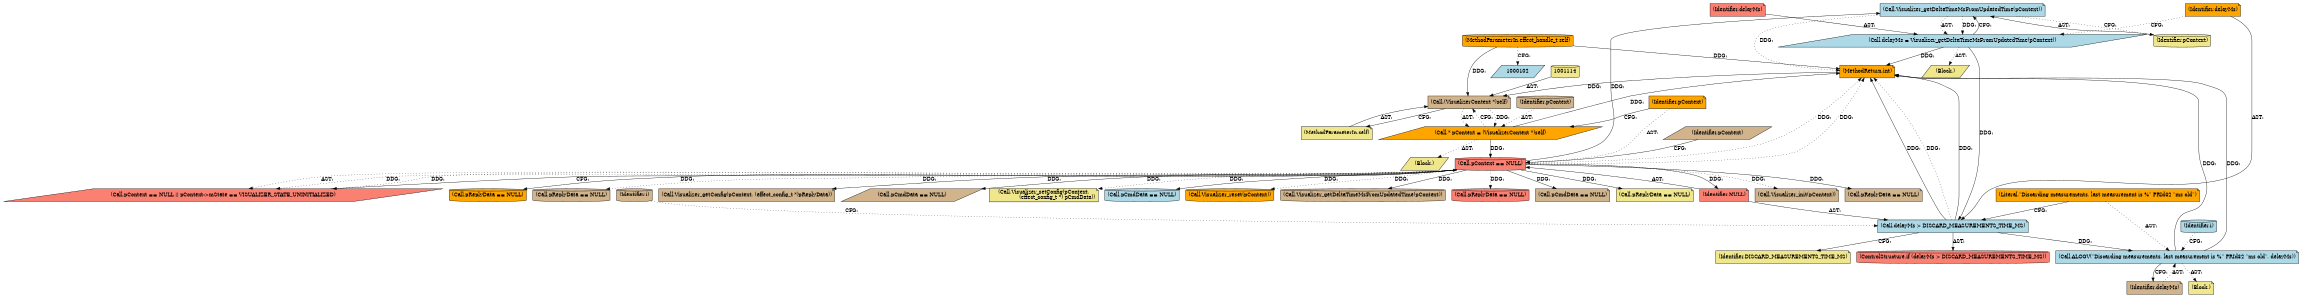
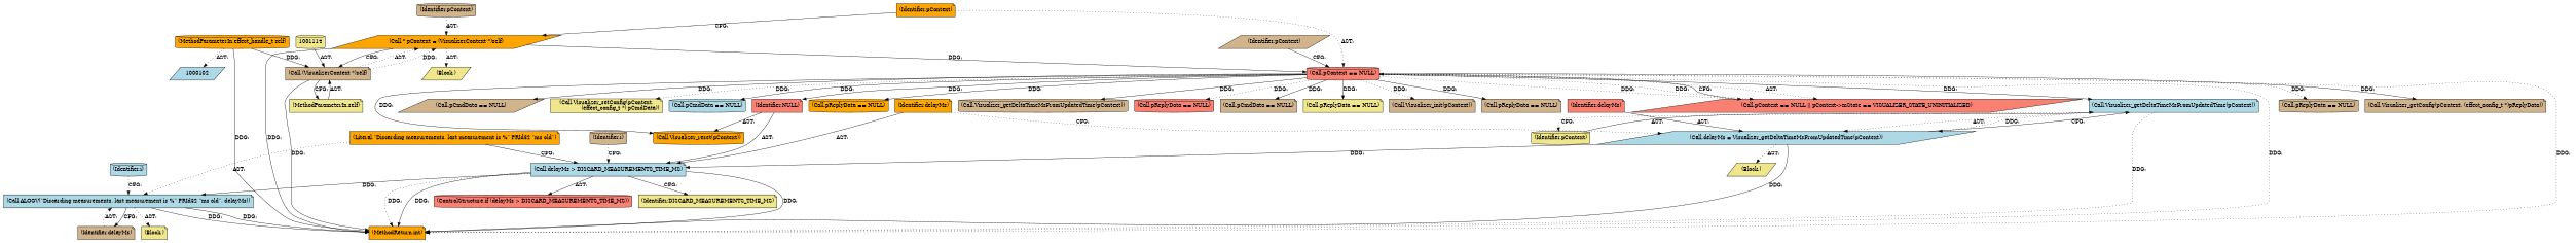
  digraph {
    node [fillcolor=tan shape=note style=filled]
    edge [style=solid]
    n1 [fillcolor=lightblue label="(Call,Visualizer_getDeltaTimeMsFromUpdatedTime(pContext))"]
    n2 [fillcolor=lightblue label="(Call,delayMs = Visualizer_getDeltaTimeMsFromUpdatedTime(pContext))" shape=parallelogram]
    n3 [fillcolor=orange label="(MethodReturn,int)"]
    n4 [fillcolor=khaki label="(Identifier,pContext)" shape=cylinder]
    n5 [fillcolor=lightblue label="(Call,delayMs > DISCARD_MEASUREMENTS_TIME_MS)"]
    n6 [fillcolor=khaki label="(Block,)" shape=parallelogram]
    n7 [fillcolor=salmon label="(Call,pContext == NULL)" shape=cylinder]
    n8 [label="(Call,pReplyData == NULL)" shape=cylinder]
    n9 [label="(Call,Visualizer_getConfig(pContext, (effect_config_t *)pReplyData))"]
    n10 [label="(Call,pCmdData == NULL)" shape=parallelogram]
    n11 [fillcolor=khaki label="(Call,Visualizer_setConfig(pContext,\n                 (effect_config_t *) pCmdData))"]
    n12 [fillcolor=lightblue label="(Call,pCmdData == NULL)" shape=cylinder]
    n13 [fillcolor=orange label="(Call,pReplyData == NULL)" shape=cylinder]
    n14 [fillcolor=salmon label="(Identifier,NULL)"]
    n15 [fillcolor=orange label="(Call,Visualizer_reset(pContext))" shape=cylinder]
    n16 [label="(Call,Visualizer_getDeltaTimeMsFromUpdatedTime(pContext))" shape=cylinder]
    n17 [fillcolor=salmon label="(Call,pReplyData == NULL)" shape=cylinder]
    n18 [label="(Call,pCmdData == NULL)"]
    n19 [fillcolor=khaki label="(Call,pReplyData == NULL)"]
    n20 [label="(Call,Visualizer_init(pContext))"]
    n21 [label="(Call,pReplyData == NULL)"]
    n22 [fillcolor=salmon label="(Call,pContext == NULL || pContext->mState == VISUALIZER_STATE_UNINITIALIZED)" shape=parallelogram]
    n23 [fillcolor=orange label="(Call,* pContext = (VisualizerContext *)self)" shape=parallelogram]
    n24 [label="(Call,(VisualizerContext *)self)"]
    n25 [fillcolor=khaki label="(Block,)" shape=parallelogram]
    n26 [fillcolor=khaki label="(MethodParameterIn,self)"]
    n27 [fillcolor=orange label="(MethodParameterIn,effect_handle_t self)" shape=cylinder]
    1000102 [fillcolor=lightblue shape=parallelogram]
    n29 [fillcolor=lightblue label="(Call,ALOGV(\"Discarding measurements, last measurement is %\" PRId32 \"ms old\", delayMs))"]
    n30 [fillcolor=salmon label="(ControlStructure,if (delayMs > DISCARD_MEASUREMENTS_TIME_MS))" shape=cylinder]
    n31 [fillcolor=khaki label="(Identifier,DISCARD_MEASUREMENTS_TIME_MS)"]
    n32 [label="(Identifier,delayMs)"]
    n33 [fillcolor=khaki label="(Block,)"]
    n34 [label="(Identifier,pContext)" shape=cylinder]
    n35 [fillcolor=orange label="(Identifier,delayMs)"]
    n36 [fillcolor=lightblue label="(Identifier,i)" shape=cylinder]
    n37 [fillcolor=salmon label="(Identifier,delayMs)"]
    n38 [label="(Identifier,i)" shape=cylinder]
    n39 [fillcolor=orange label="(Identifier,pContext)"]
    n40 [label="(Identifier,pContext)" shape=parallelogram]
    n41 [fillcolor=orange label="(Literal,\"Discarding measurements, last measurement is %\" PRId32 \"ms old\")"]
    n42 [fillcolor=khaki label=1001114 shape=cylinder]
    n1 -> n2 [label="AST: " style=dotted]
    n1 -> n2 [label="DDG: " style=dotted]
    n1 -> n3 [label="DDG: " style=dotted]
    n1 -> n4 [label="CFG: " style=dotted]
    n2 -> n1 [label="CFG: "]
    n2 -> n3 [label="DDG: "]
    n2 -> n5 [label="DDG: "]
    n2 -> n6 [label="AST: " style=dotted]
    n4 -> n1 [label="AST: "]
    n5 -> n3 [label="DDG: "]
    n5 -> n3 [label="DDG: "]
    n5 -> n3 [label="DDG: " style=dotted]
    n5 -> n29 [label="DDG: "]
    n5 -> n30 [label="AST: "]
    n5 -> n31 [label="CFG: "]
    n7 -> n1 [label="DDG: "]
    n7 -> n3 [label="DDG: " style=dotted]
    n7 -> n3 [label="DDG: " style=dotted]
    n7 -> n8 [label="DDG: " style=dotted]
    n7 -> n9 [label="DDG: "]
    n7 -> n10 [label="DDG: "]
    n7 -> n11 [label="DDG: " style=dotted]
    n7 -> n12 [label="DDG: "]
    n7 -> n13 [label="DDG: "]
    n7 -> n14 [label="DDG: "]
-   n7 -> n15 [label="DDG: " style=dotted]
+   n7 -> n15 [label="DDG: "]
    n7 -> n16 [label="DDG: "]
    n7 -> n17 [label="DDG: " style=dotted]
    n7 -> n18 [label="DDG: "]
    n7 -> n19 [label="DDG: "]
    n7 -> n20 [label="DDG: " style=dotted]
    n7 -> n21 [label="DDG: "]
    n7 -> n22 [label="AST: " style=dotted]
    n7 -> n22 [label="DDG: " style=dotted]
    n7 -> n22 [label="DDG: " style=dotted]
    n14 -> n5 [label="AST: "]
-   n14 -> n7 [label="AST: "]
+   n14 -> n15 [label="AST: "]
    n22 -> n7 [label="CFG: "]
    n23 -> n3 [label="DDG: "]
    n23 -> n7 [label="DDG: "]
-   n23 -> n24 [label="CFG: " style=dotted]
+   n23 -> n24 [label="CFG: "]
    n23 -> n25 [label="AST: " style=dotted]
-   n3 -> n24 [label="DDG: "]
+   n24 -> n3 [label="DDG: "]
    n24 -> n23 [label="AST: " style=dotted]
    n24 -> n23 [label="DDG: " style=dotted]
    n24 -> n26 [label="CFG: "]
    n26 -> n24 [label="AST: "]
    n27 -> n3 [label="DDG: "]
    n27 -> n24 [label="DDG: "]
-   n27 -> 1000102 [label="CFG: " style=dotted]
+   n27 -> 1000102 [label="AST: " style=dotted]
    n29 -> n3 [label="DDG: "]
    n29 -> n3 [label="DDG: "]
    n29 -> n32 [label="CFG: "]
    n29 -> n33 [label="AST: " style=dotted]
    n32 -> n29 [label="AST: " style=dotted]
    n34 -> n23 [label="AST: " style=dotted]
    n35 -> n2 [label="CFG: " style=dotted]
    n35 -> n5 [label="AST: "]
    n36 -> n29 [label="CFG: " style=dotted]
    n37 -> n2 [label="AST: "]
    n38 -> n5 [label="CFG: " style=dotted]
    n39 -> n7 [label="AST: " style=dotted]
    n39 -> n23 [label="CFG: "]
    n40 -> n7 [label="CFG: "]
    n41 -> n5 [label="CFG: "]
    n41 -> n29 [label="AST: " style=dotted]
    n42 -> n24 [label="AST: "]
  }
